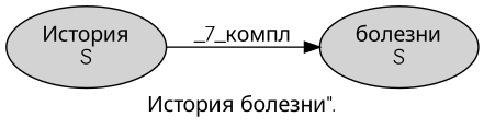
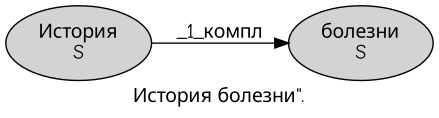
  digraph {
    label="История болезни\"."
    rankdir=LR
    fontname="Comic Neue"
    node [fillcolor=lightgray penwidth=1 shape=ellipse style=filled fontname="Comic Neue"]
    n1 [label="История\nS"]
    n2 [label="болезни\nS"]
-   n1 -> n2 [label="_7_компл" fontname="Comic Neue"]
+   n1 -> n2 [label="_1_компл" fontname="Comic Neue"]
  }
